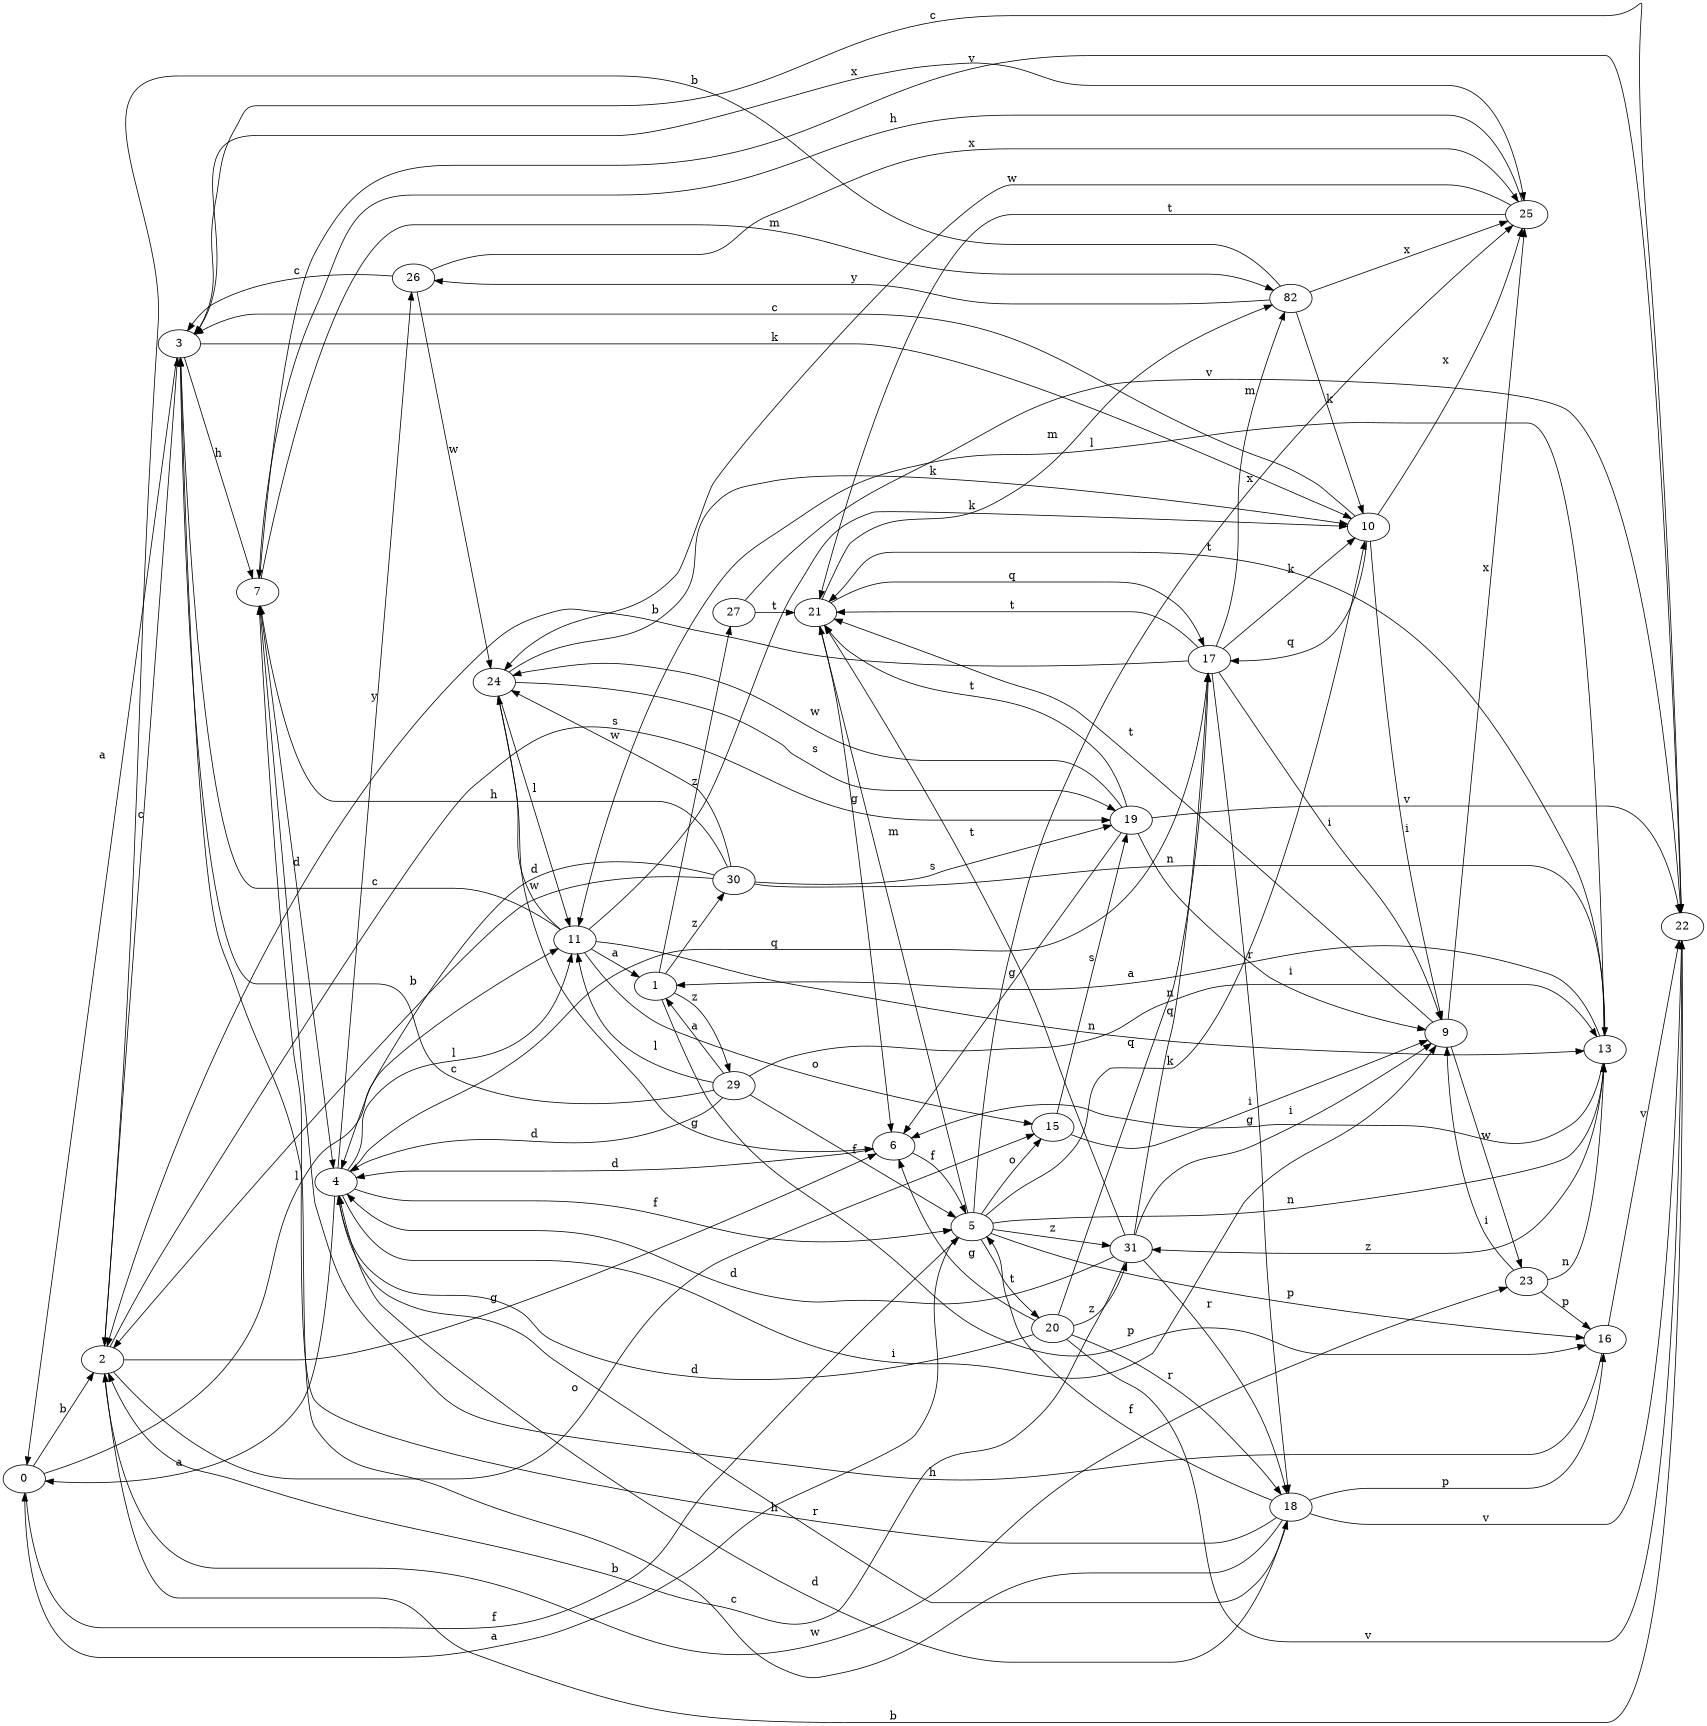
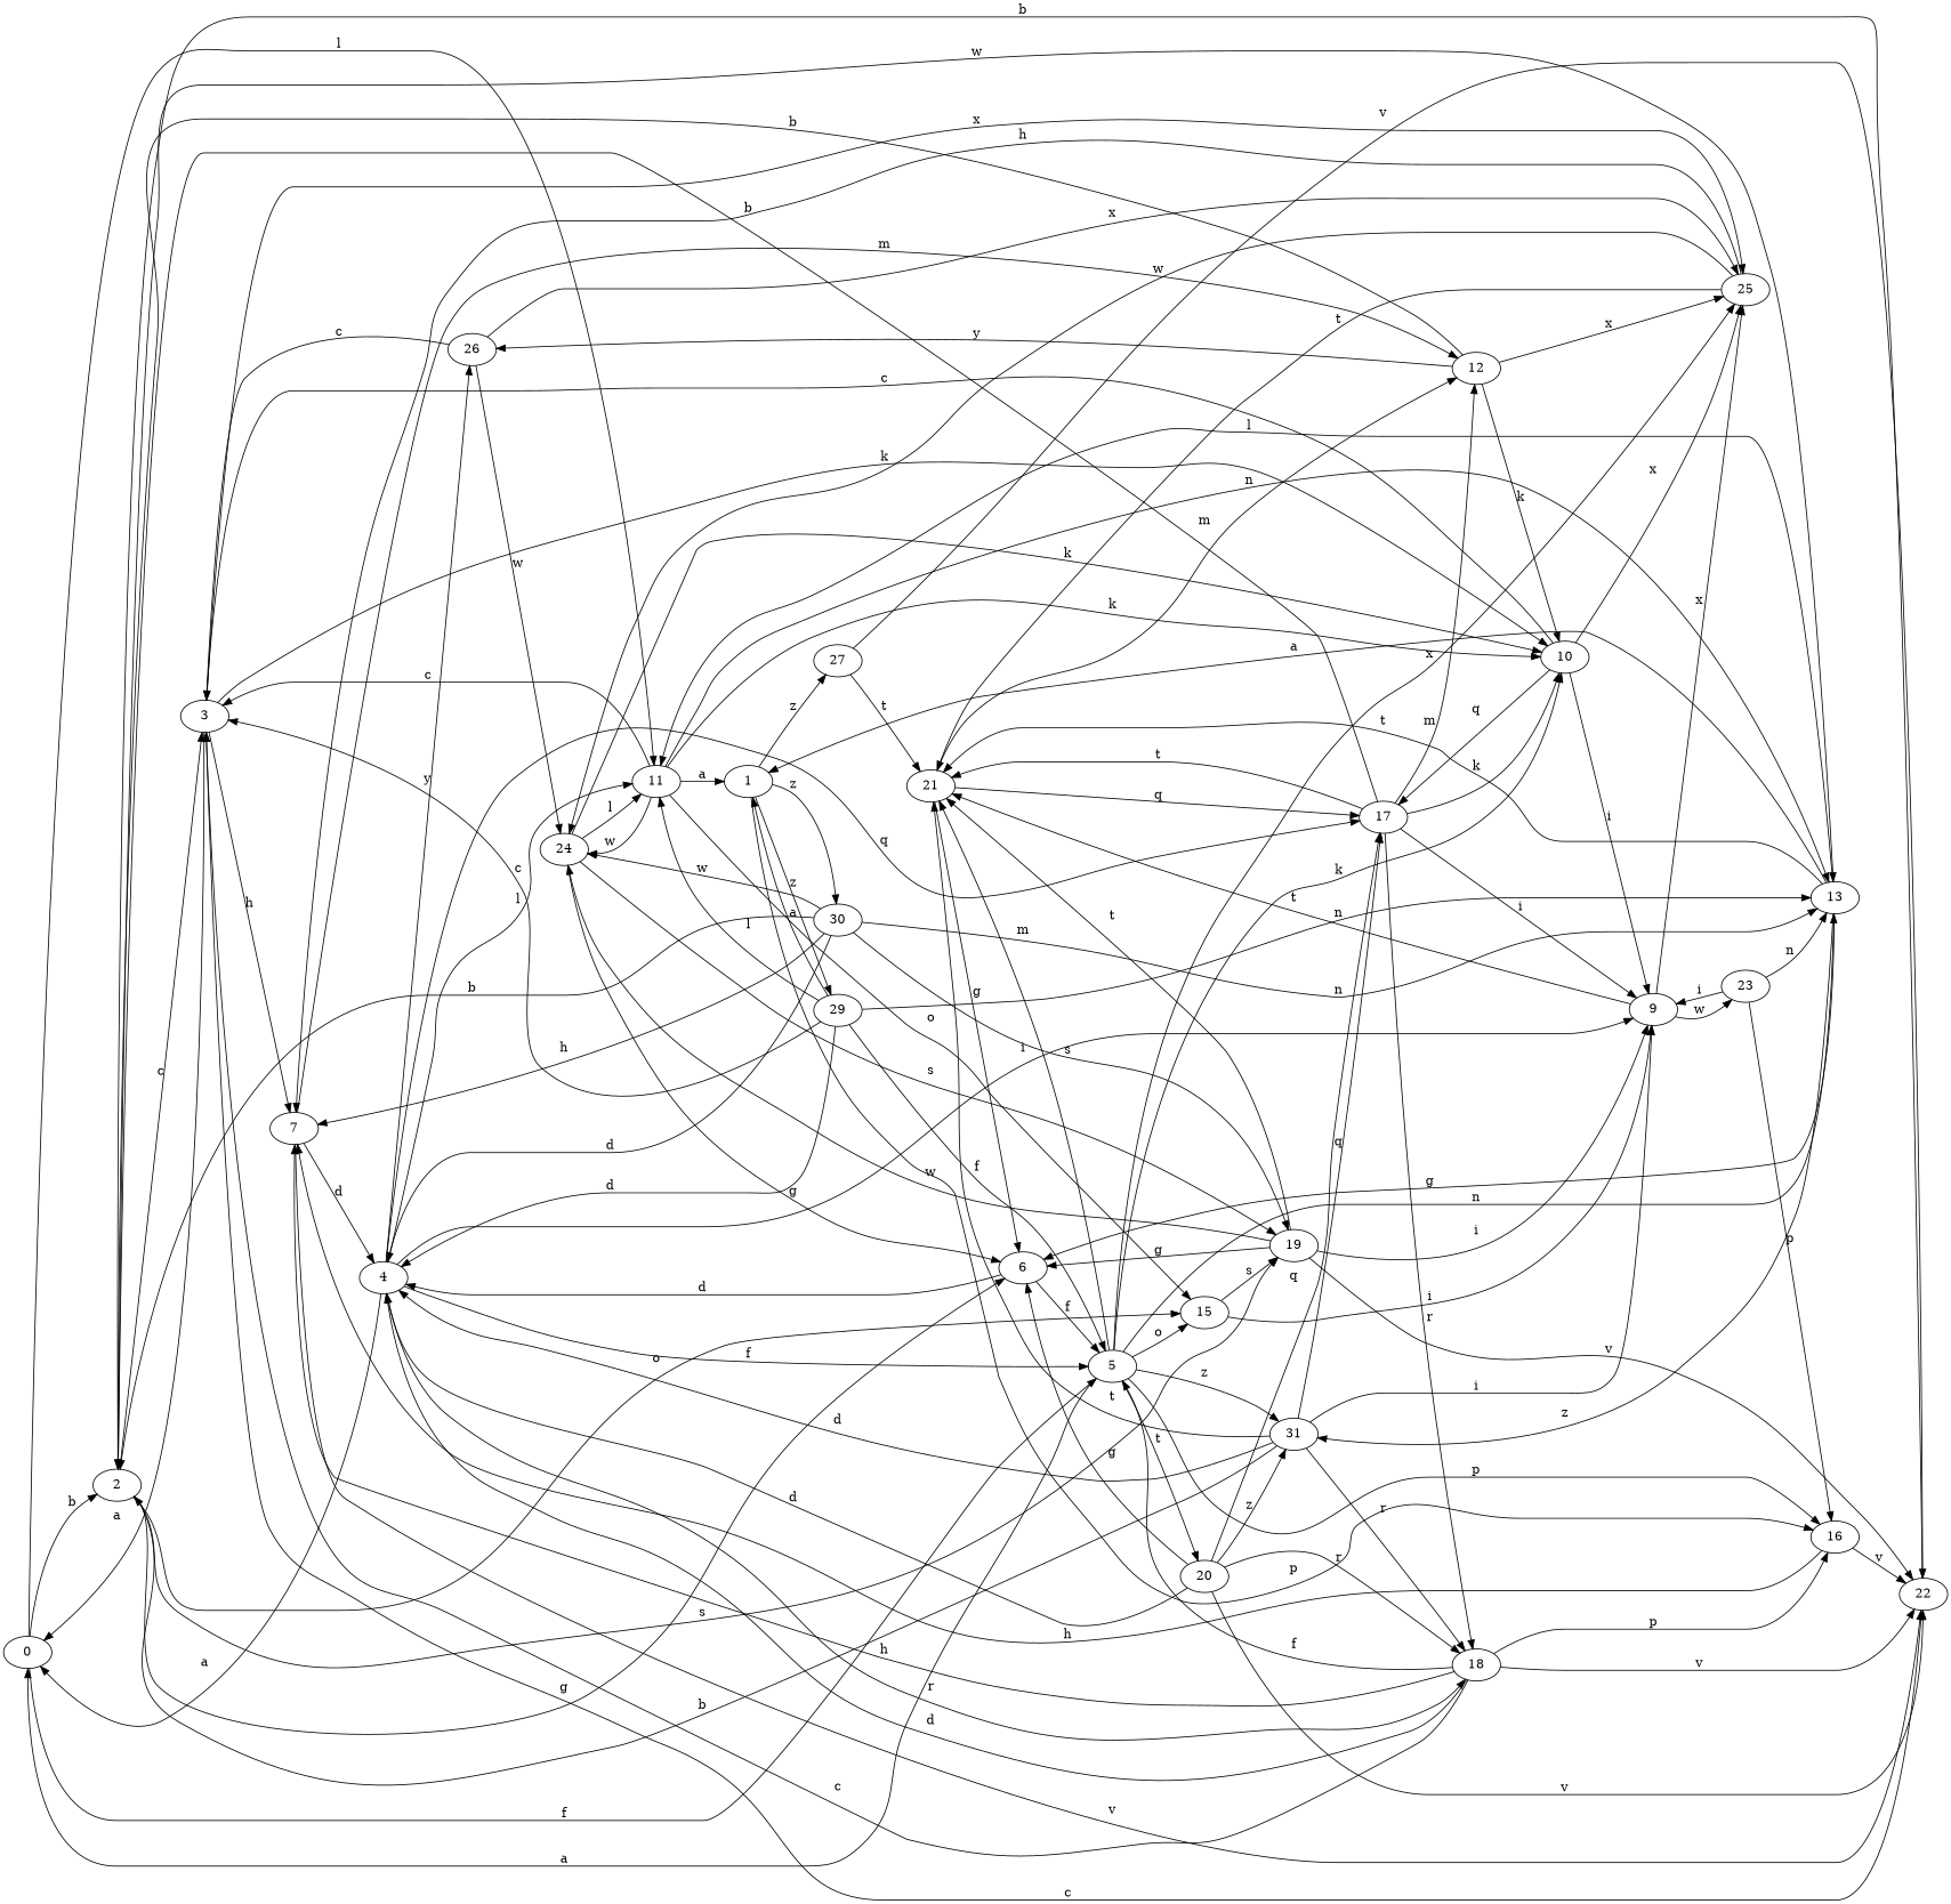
  strict digraph {
    rankdir=LR
    0
    2
    5
    11
    3
    6
    15
    19
    23
    16
    10
    25
    13
    20
    21
    31
    1
    24
    27
    29
    30
    7
    22
    4
    9
    17
-   12 [label=82]
+   12
    18
    26
    0 -> 2 [label=b]
    0 -> 5 [label=f]
    0 -> 11 [label=l]
    2 -> 3 [label=c]
    2 -> 6 [label=g]
    2 -> 15 [label=o]
    2 -> 19 [label=s]
-   2 -> 23 [label=w]
+   2 -> 13 [label=w]
    5 -> 0 [label=a]
    5 -> 15 [label=o]
    5 -> 16 [label=p]
    5 -> 10 [label=k]
    5 -> 25 [label=x]
    5 -> 13 [label=n]
    5 -> 20 [label=t]
    5 -> 21 [label=m]
    5 -> 31 [label=z]
    11 -> 3 [label=c]
    11 -> 15 [label=o]
    11 -> 10 [label=k]
    11 -> 13 [label=n]
    11 -> 1 [label=a]
    11 -> 24 [label=w]
    3 -> 0 [label=a]
    3 -> 10 [label=k]
    3 -> 25 [label=x]
    3 -> 7 [label=h]
    6 -> 5 [label=f]
    6 -> 4 [label=d]
    15 -> 19 [label=s]
    15 -> 9 [label=i]
    19 -> 6 [label=g]
    19 -> 21 [label=t]
    19 -> 24 [label=w]
    19 -> 22 [label=v]
    19 -> 9 [label=i]
    23 -> 16 [label=p]
    23 -> 13 [label=n]
    23 -> 9 [label=i]
    16 -> 7 [label=h]
    16 -> 22 [label=v]
    10 -> 3 [label=c]
    10 -> 25 [label=x]
    10 -> 9 [label=i]
    10 -> 17 [label=q]
    25 -> 21 [label=t]
    25 -> 24 [label=w]
    25 -> 7 [label=h]
    13 -> 11 [label=l]
    13 -> 6 [label=g]
    13 -> 21 [label=t]
    13 -> 31 [label=z]
    13 -> 1 [label=a]
    20 -> 6 [label=g]
    20 -> 31 [label=z]
    20 -> 22 [label=v]
    20 -> 4 [label=d]
    20 -> 17 [label=q]
    20 -> 18 [label=r]
    21 -> 6 [label=g]
    21 -> 17 [label=q]
    21 -> 12 [label=m]
    31 -> 2 [label=b]
    31 -> 21 [label=t]
    31 -> 4 [label=d]
    31 -> 9 [label=i]
    31 -> 17 [label=q]
    31 -> 18 [label=r]
    1 -> 16 [label=p]
    1 -> 27 [label=z]
    1 -> 29 [label=z]
    1 -> 30 [label=z]
    24 -> 11 [label=l]
    24 -> 6 [label=g]
    24 -> 19 [label=s]
    24 -> 10 [label=k]
    27 -> 21 [label=t]
    27 -> 22 [label=v]
    29 -> 5 [label=f]
    29 -> 11 [label=l]
    29 -> 3 [label=c]
    29 -> 13 [label=n]
    29 -> 1 [label=a]
    29 -> 4 [label=d]
    30 -> 2 [label=b]
    30 -> 19 [label=s]
    30 -> 13 [label=n]
    30 -> 24 [label=w]
    30 -> 7 [label=h]
    30 -> 4 [label=d]
    7 -> 22 [label=v]
    7 -> 4 [label=d]
    7 -> 12 [label=m]
    22 -> 2 [label=b]
    22 -> 3 [label=c]
    4 -> 0 [label=a]
    4 -> 5 [label=f]
    4 -> 11 [label=l]
    4 -> 9 [label=i]
    4 -> 17 [label=q]
    4 -> 18 [label=r]
    4 -> 26 [label=y]
    9 -> 23 [label=w]
    9 -> 25 [label=x]
    9 -> 21 [label=t]
    17 -> 2 [label=b]
    17 -> 10 [label=k]
    17 -> 21 [label=t]
    17 -> 9 [label=i]
    17 -> 12 [label=m]
    17 -> 18 [label=r]
    12 -> 2 [label=b]
    12 -> 10 [label=k]
    12 -> 25 [label=x]
    12 -> 26 [label=y]
    18 -> 5 [label=f]
    18 -> 3 [label=c]
    18 -> 16 [label=p]
    18 -> 7 [label=h]
    18 -> 22 [label=v]
    18 -> 4 [label=d]
    26 -> 3 [label=c]
    26 -> 25 [label=x]
    26 -> 24 [label=w]
  }
